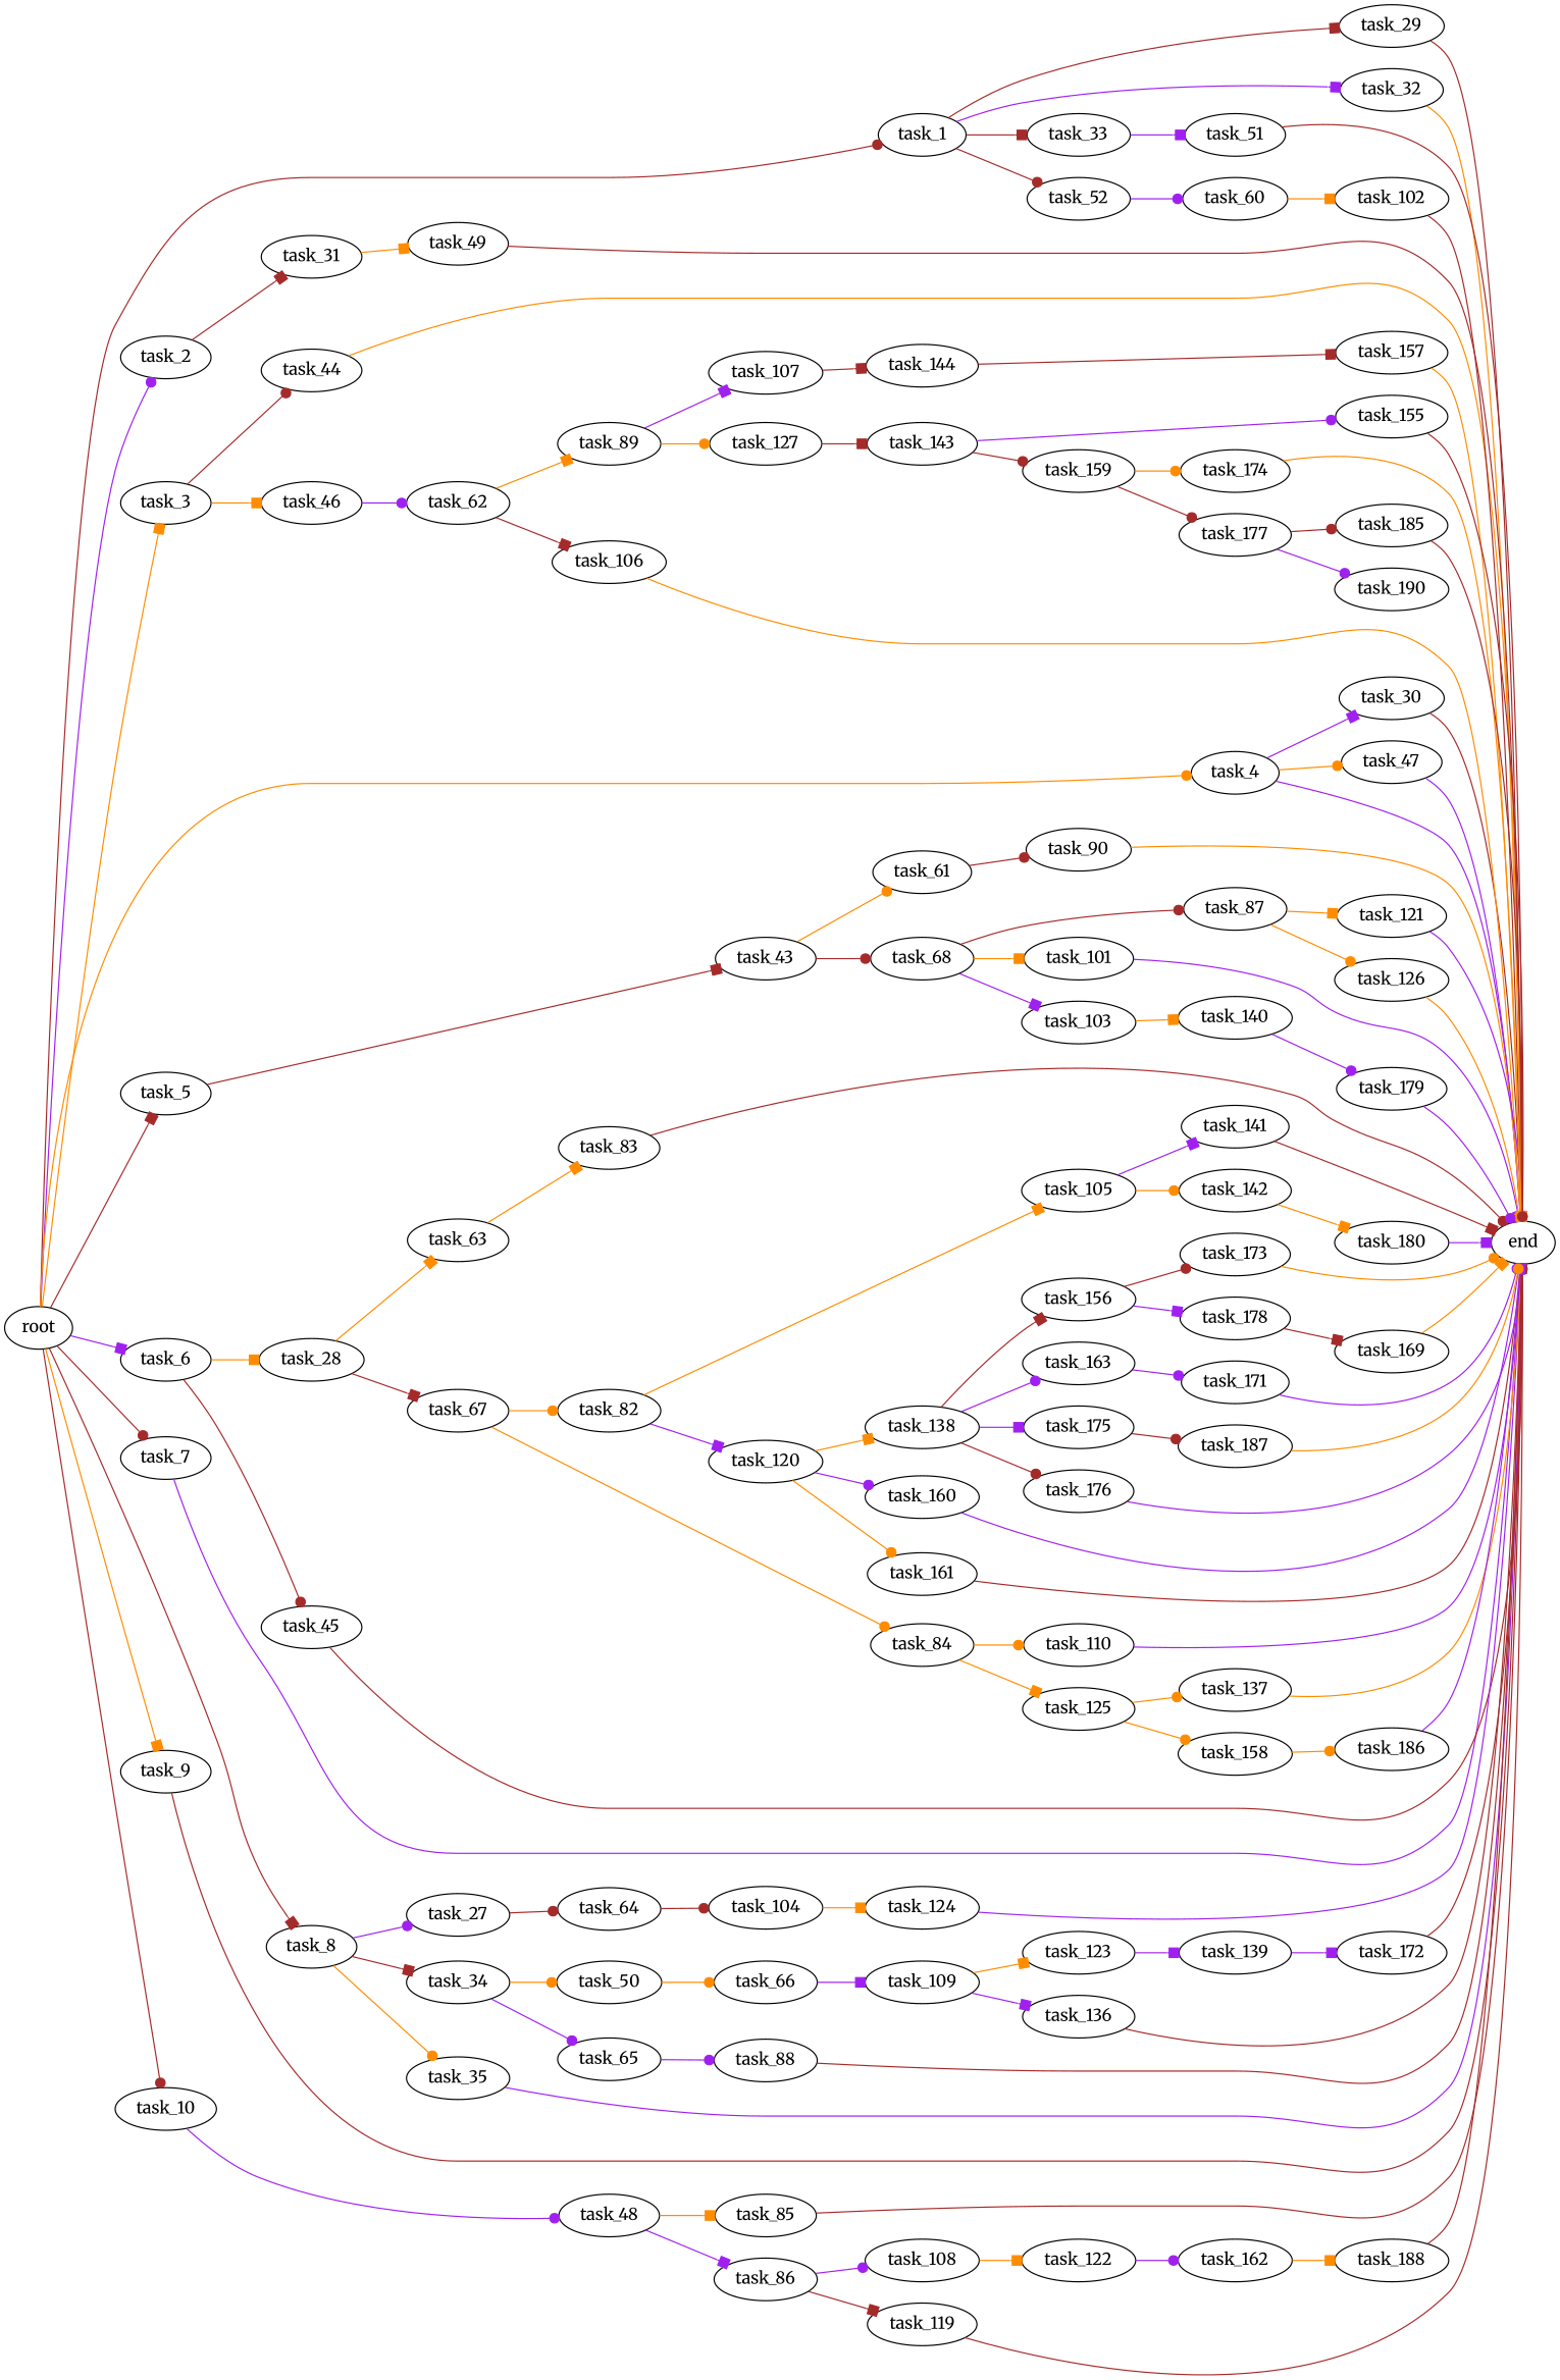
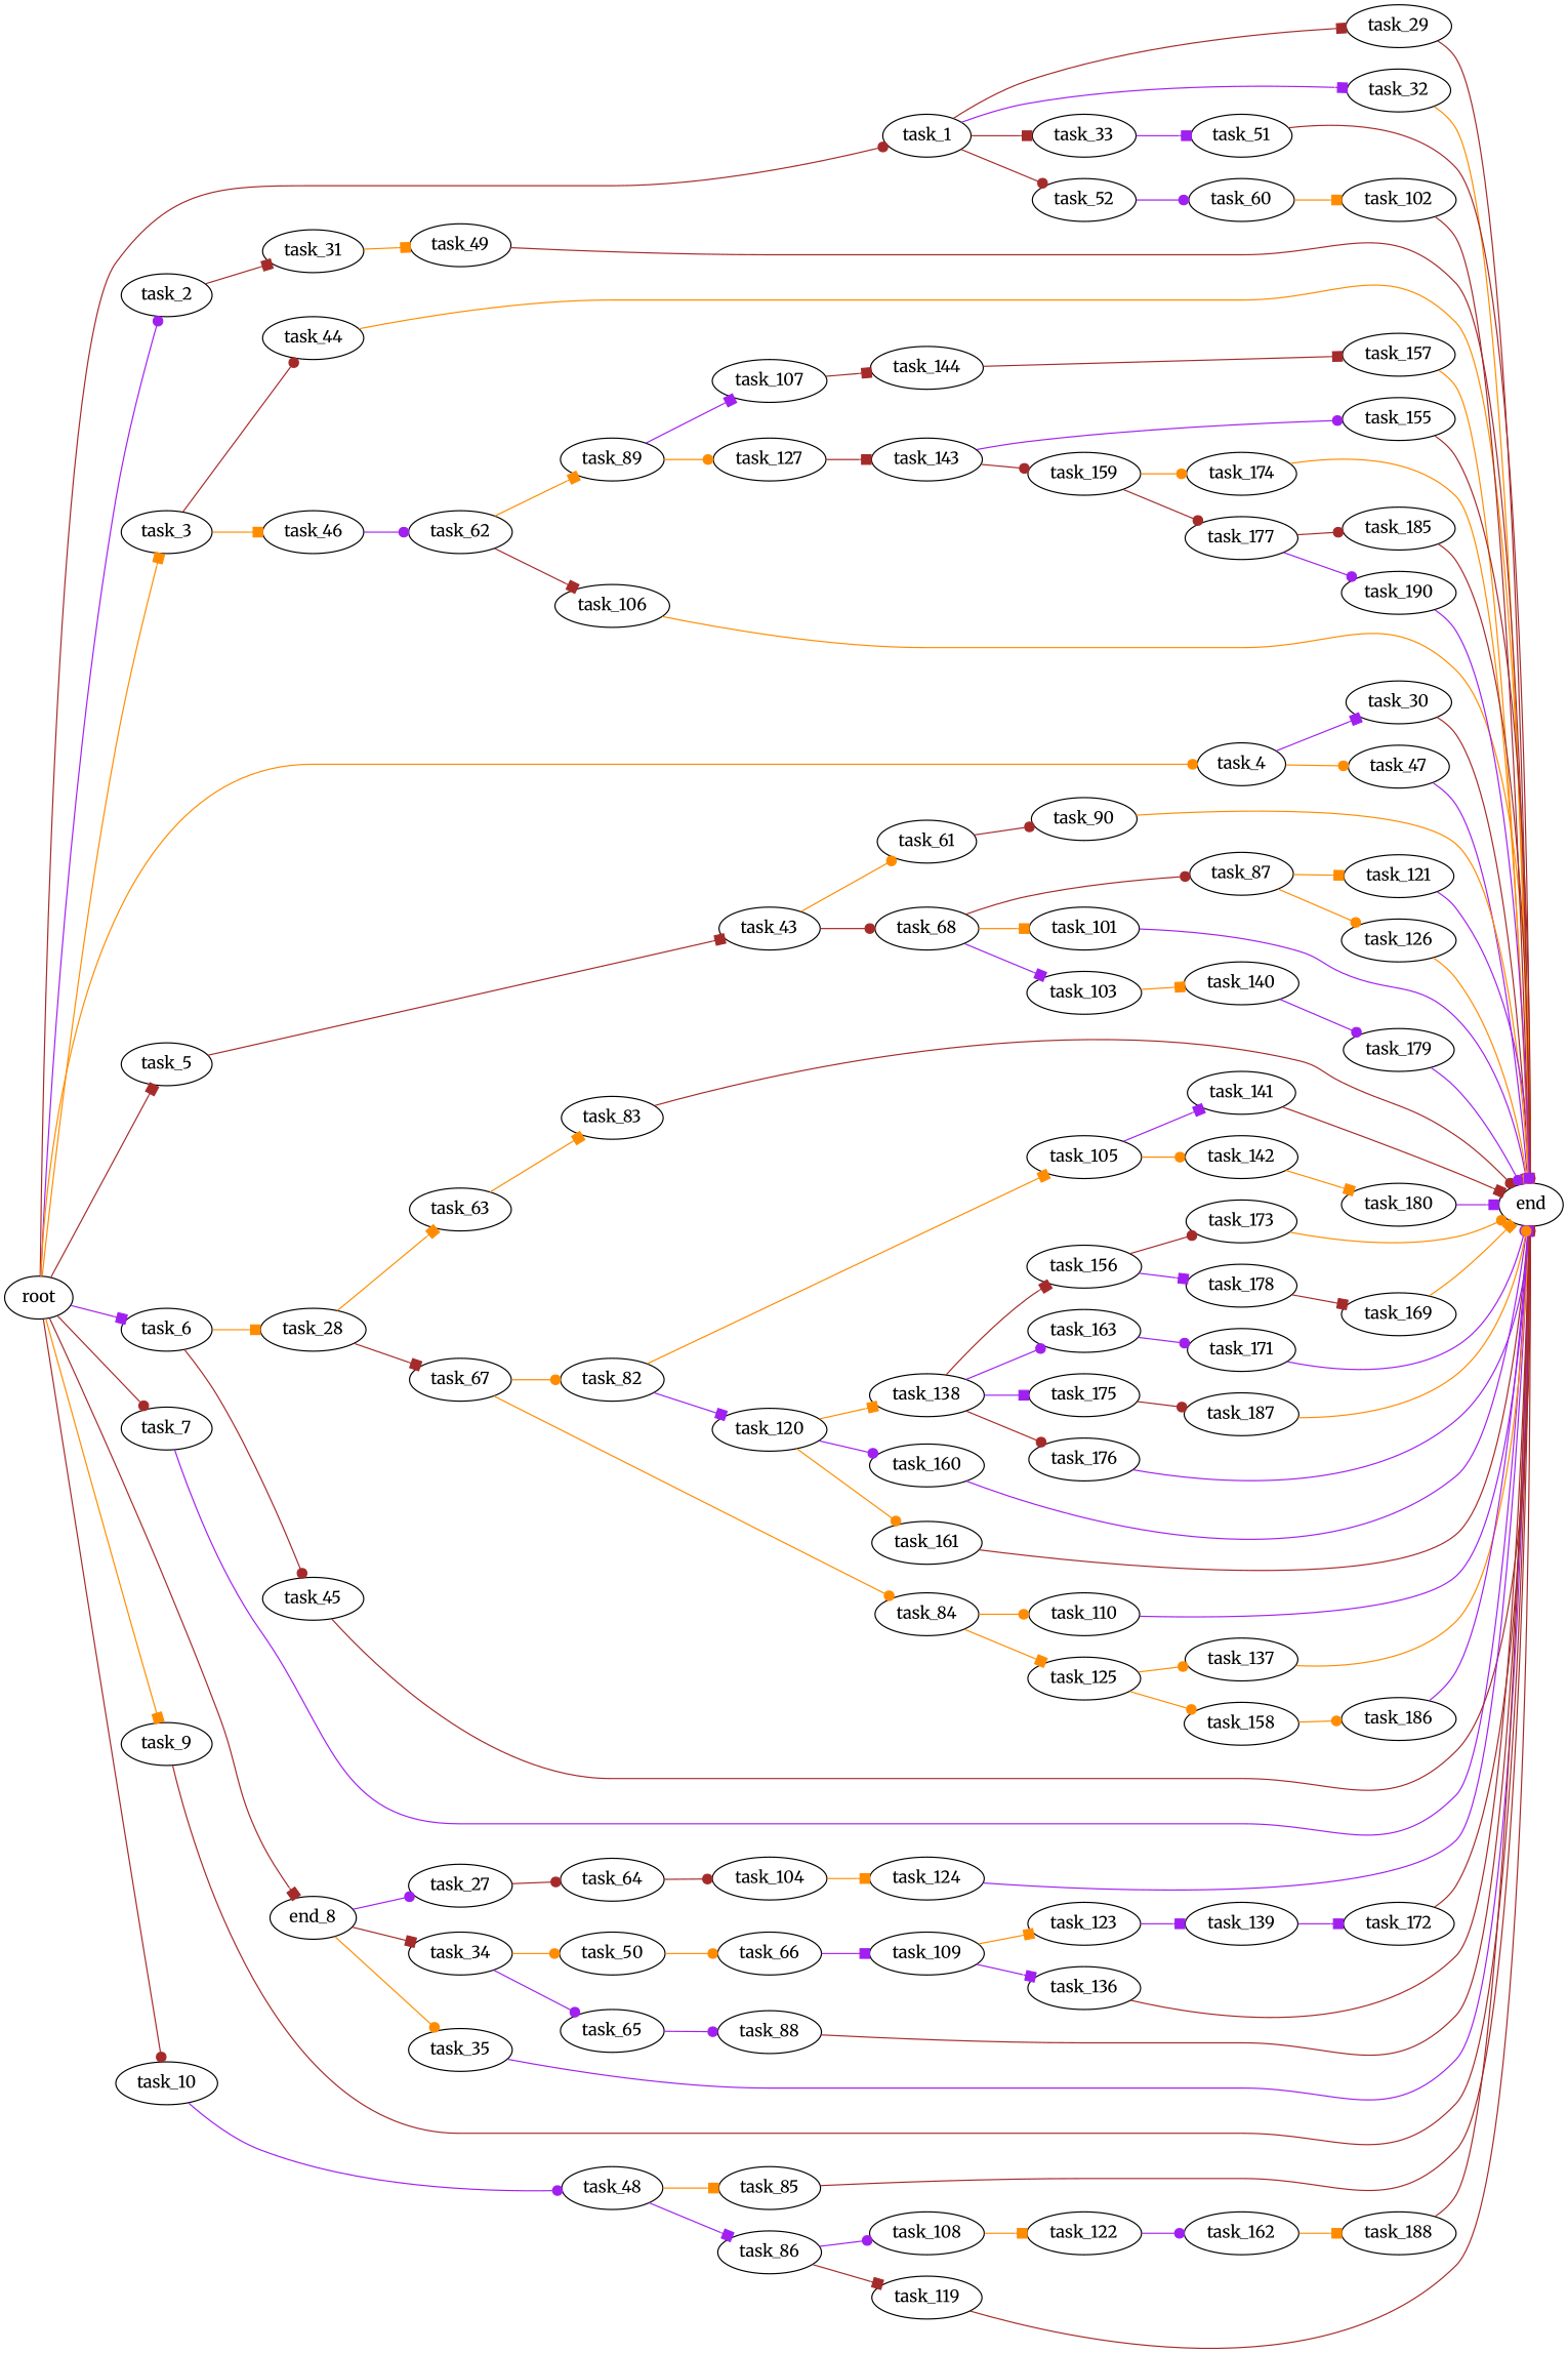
  digraph {
    fontname=Merriweather
    rankdir=LR
    node [fontname=Merriweather]
    edge [arrowhead=dot color=brown fontname=Merriweather]
    root
    task_1
    task_2
    task_3
    task_4
    task_5
    task_6
    task_7
-   task_8
+   task_8 [label=end_8]
    task_9
    task_10
    task_29
    task_32
    task_33
    task_52
    task_31
    task_44
    task_46
    task_30
    task_47
    task_43
    task_28
    task_45
    end
    task_27
    task_34
    task_35
    task_48
    task_51
    task_60
    task_49
    task_62
    task_61
    task_68
    task_63
    task_67
    task_64
    task_50
    task_65
    task_85
    task_86
    task_104
    task_83
    task_82
    task_84
    task_66
    task_88
    task_90
    task_87
    task_101
    task_103
    task_89
    task_106
    task_108
    task_119
    task_109
    task_102
    task_107
    task_127
    task_124
    task_123
    task_136
    task_105
    task_120
    task_110
    task_125
    task_121
    task_126
    task_140
    task_141
    task_142
    task_138
    task_160
    task_161
    task_137
    task_158
    task_122
    task_144
    task_143
    task_179
    task_180
    task_157
    task_162
    task_139
    task_156
    task_163
    task_175
    task_176
    task_188
    task_172
    task_186
    task_155
    task_159
    task_173
    task_178
    task_171
    task_187
    task_174
    task_177
    n100 [label=task_169]
    task_185
    task_190
    root -> task_1
    root -> task_2 [color=purple]
    root -> task_3 [arrowhead=box color=darkorange]
    root -> task_4 [color=darkorange]
    root -> task_5 [arrowhead=box]
    root -> task_6 [arrowhead=box color=purple]
    root -> task_7
    root -> task_8 [arrowhead=box]
    root -> task_9 [arrowhead=box color=darkorange]
    root -> task_10
    task_1 -> task_29 [arrowhead=box]
    task_1 -> task_32 [arrowhead=box color=purple]
    task_1 -> task_33 [arrowhead=box]
    task_1 -> task_52
    task_2 -> task_31 [arrowhead=box]
    task_3 -> task_44
    task_3 -> task_46 [arrowhead=box color=darkorange]
    task_4 -> task_30 [arrowhead=box color=purple]
    task_4 -> task_47 [color=darkorange]
    task_5 -> task_43 [arrowhead=box]
    task_6 -> task_28 [arrowhead=box color=darkorange]
    task_6 -> task_45
    task_7 -> end [color=purple]
    task_8 -> task_27 [color=purple]
    task_8 -> task_34 [arrowhead=box]
    task_8 -> task_35 [color=darkorange]
    task_9 -> end
    task_10 -> task_48 [color=purple]
    task_29 -> end [arrowhead=box]
    task_32 -> end [color=darkorange]
    task_33 -> task_51 [arrowhead=box color=purple]
    task_52 -> task_60 [color=purple]
    task_31 -> task_49 [arrowhead=box color=darkorange]
    task_44 -> end [arrowhead=box color=darkorange]
    task_46 -> task_62 [color=purple]
    task_30 -> end [arrowhead=box]
    task_47 -> end [arrowhead=box color=purple]
    task_43 -> task_61 [color=darkorange]
    task_43 -> task_68
    task_28 -> task_63 [arrowhead=box color=darkorange]
    task_28 -> task_67 [arrowhead=box]
    task_45 -> end
    task_27 -> task_64
    task_34 -> task_50 [color=darkorange]
    task_34 -> task_65 [color=purple]
    task_35 -> end [color=purple]
    task_48 -> task_85 [arrowhead=box color=darkorange]
    task_48 -> task_86 [arrowhead=box color=purple]
    task_51 -> end
    task_60 -> task_102 [arrowhead=box color=darkorange]
    task_49 -> end
    task_62 -> task_89 [arrowhead=box color=darkorange]
    task_62 -> task_106 [arrowhead=box]
    task_61 -> task_90
    task_68 -> task_87
    task_68 -> task_101 [arrowhead=box color=darkorange]
    task_68 -> task_103 [arrowhead=box color=purple]
    task_63 -> task_83 [arrowhead=box color=darkorange]
    task_67 -> task_82 [color=darkorange]
    task_67 -> task_84 [color=darkorange]
    task_64 -> task_104
    task_50 -> task_66 [color=darkorange]
    task_65 -> task_88 [color=purple]
    task_85 -> end [arrowhead=box]
    task_86 -> task_108 [color=purple]
    task_86 -> task_119 [arrowhead=box]
    task_104 -> task_124 [arrowhead=box color=darkorange]
    task_83 -> end
    task_82 -> task_105 [arrowhead=box color=darkorange]
    task_82 -> task_120 [arrowhead=box color=purple]
    task_84 -> task_110 [color=darkorange]
    task_84 -> task_125 [arrowhead=box color=darkorange]
    task_66 -> task_109 [arrowhead=box color=purple]
    task_88 -> end
    task_90 -> end [arrowhead=box color=darkorange]
    task_87 -> task_121 [arrowhead=box color=darkorange]
    task_87 -> task_126 [color=darkorange]
    task_101 -> end [arrowhead=box color=purple]
    task_103 -> task_140 [arrowhead=box color=darkorange]
    task_89 -> task_107 [arrowhead=box color=purple]
    task_89 -> task_127 [color=darkorange]
    task_106 -> end [color=darkorange]
    task_108 -> task_122 [arrowhead=box color=darkorange]
    task_119 -> end
    task_109 -> task_123 [arrowhead=box color=darkorange]
    task_109 -> task_136 [arrowhead=box color=purple]
    task_102 -> end
    task_107 -> task_144 [arrowhead=box]
    task_127 -> task_143 [arrowhead=box]
    task_124 -> end [color=purple]
    task_123 -> task_139 [arrowhead=box color=purple]
    task_136 -> end
    task_105 -> task_141 [arrowhead=box color=purple]
    task_105 -> task_142 [color=darkorange]
    task_120 -> task_138 [arrowhead=box color=darkorange]
    task_120 -> task_160 [color=purple]
    task_120 -> task_161 [color=darkorange]
    task_110 -> end [arrowhead=box color=purple]
    task_125 -> task_137 [color=darkorange]
    task_125 -> task_158 [color=darkorange]
    task_121 -> end [color=purple]
    task_126 -> end [color=darkorange]
    task_140 -> task_179 [color=purple]
    task_141 -> end [arrowhead=box]
    task_142 -> task_180 [arrowhead=box color=darkorange]
    task_138 -> task_156 [arrowhead=box]
    task_138 -> task_163 [color=purple]
    task_138 -> task_175 [arrowhead=box color=purple]
    task_138 -> task_176
    task_160 -> end [color=purple]
    task_161 -> end
    task_137 -> end [color=darkorange]
    task_158 -> task_186 [color=darkorange]
    task_122 -> task_162 [color=purple]
    task_144 -> task_157 [arrowhead=box]
    task_143 -> task_155 [color=purple]
    task_143 -> task_159
    task_179 -> end [color=purple]
    task_180 -> end [arrowhead=box color=purple]
    task_157 -> end [arrowhead=box color=darkorange]
    task_162 -> task_188 [arrowhead=box color=darkorange]
    task_139 -> task_172 [arrowhead=box color=purple]
    task_156 -> task_173
    task_156 -> task_178 [arrowhead=box color=purple]
    task_163 -> task_171 [color=purple]
    task_175 -> task_187
    task_176 -> end [color=purple]
    task_188 -> end
    task_172 -> end
    task_186 -> end [arrowhead=box color=purple]
    task_155 -> end
    task_159 -> task_174 [color=darkorange]
    task_159 -> task_177
    task_173 -> end [color=darkorange]
    task_178 -> n100 [arrowhead=box]
    task_171 -> end [color=purple]
    task_187 -> end [color=darkorange]
    task_174 -> end [arrowhead=box color=darkorange]
    task_177 -> task_185
    task_177 -> task_190 [color=purple]
    n100 -> end [arrowhead=box color=darkorange]
    task_185 -> end
-   task_4 -> end [arrowhead=box color=purple]
+   task_190 -> end [arrowhead=box color=purple]
  }
